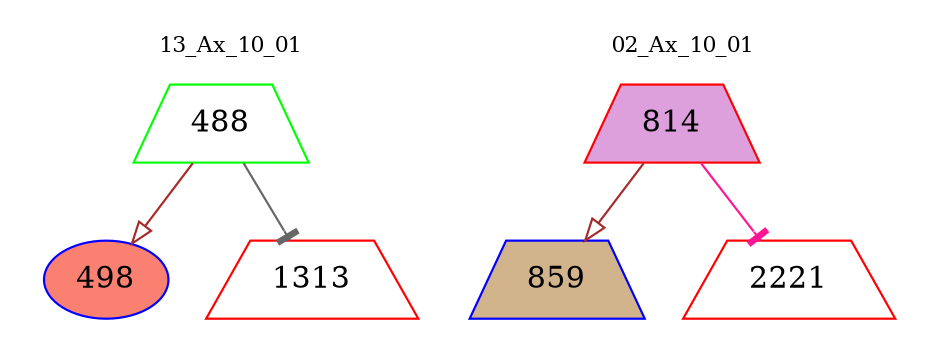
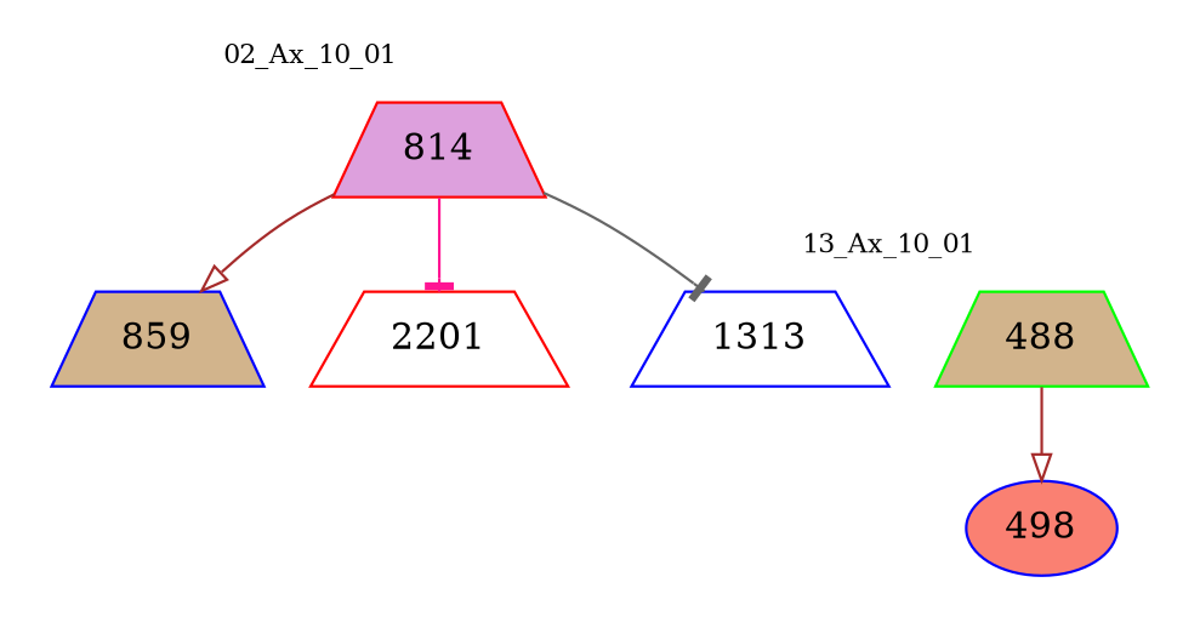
  digraph {
    node [color=red fillcolor=tan shape=trapezium style=filled]
    edge [arrowhead=onormal color=brown]
-   n1 [color=green fillcolor=white label=488]
+   n1 [color=green label=488]
    n2 [color=blue fillcolor=salmon label=498 shape=ellipse]
-   n3 [fillcolor=white label=1313]
+   n3 [color=blue fillcolor=white label=1313]
    n4 [fillcolor=plum label=814]
    n5 [color=blue label=859]
-   n6 [fillcolor=white label=2221]
+   n6 [fillcolor=white label=2201]
    subgraph cluster_1 {
      color=white
      fontsize=10
      label="13_Ax_10_01"
      n1
      n2
      n3
    }
    subgraph cluster_2 {
      color=white
      fontsize=10
      label="02_Ax_10_01"
      n4
      n5
      n6
    }
    n1 -> n2
-   n1 -> n3 [arrowhead=tee color=gray40]
+   n4 -> n3 [arrowhead=tee color=gray40]
    n4 -> n5
    n4 -> n6 [arrowhead=tee color=deeppink]
  }
